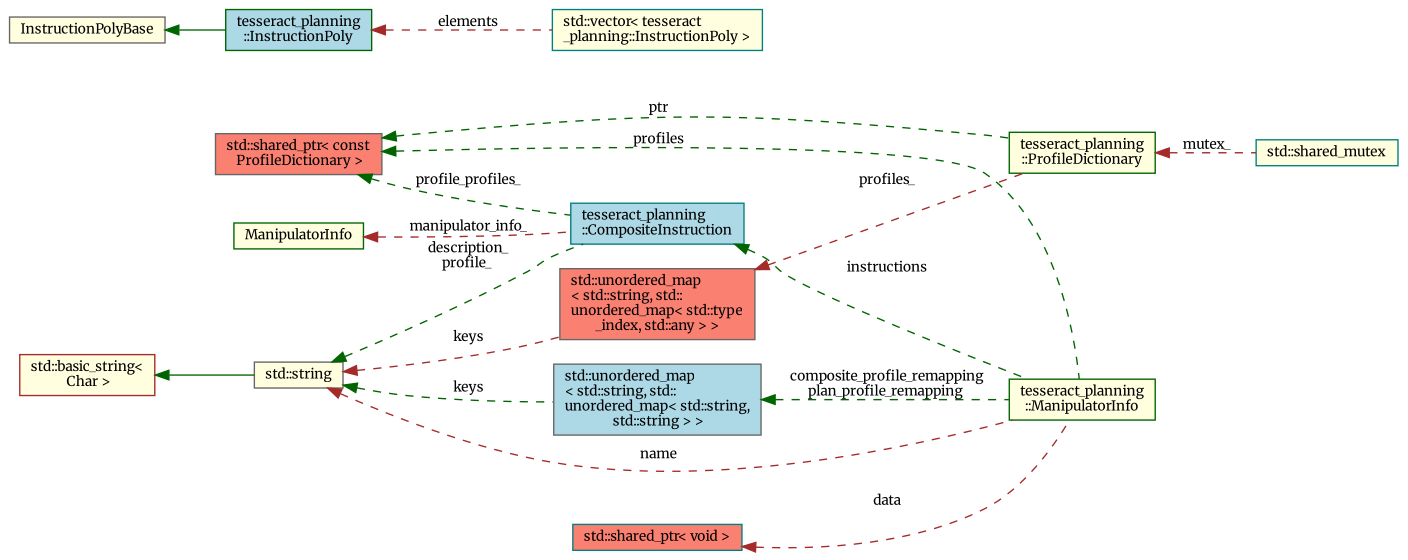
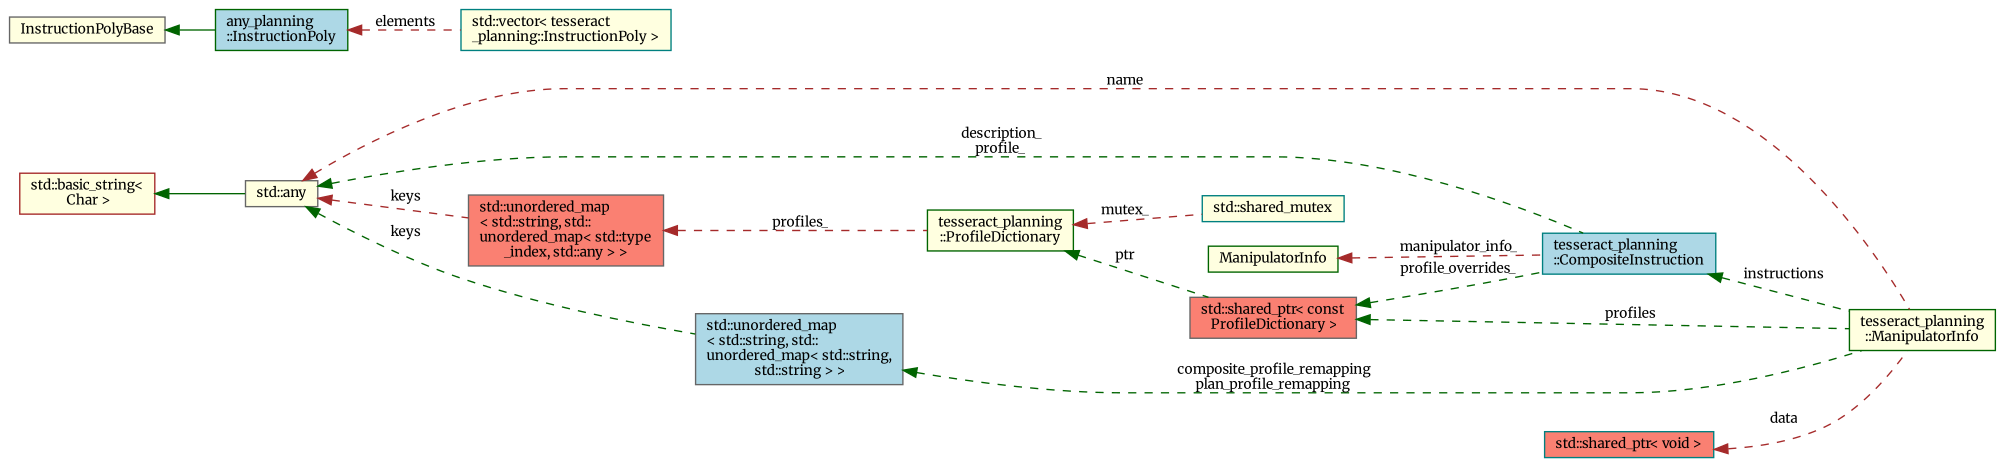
  digraph {
    fontname=Merriweather
    rankdir=LR
    node [color=gray40 fillcolor=lightyellow fontname=Merriweather fontsize=10 shape=box style=filled]
    edge [color=darkgreen dir=back fontname=Merriweather fontsize=10 labelfontname=Helvetica labelfontsize=10 style=dashed]
    n1 [color=darkgreen fontcolor=black height=0.2 label="tesseract_planning\l::ManipulatorInfo" width=0.4]
-   n2 [height=0.2 label="std::string" width=0.4]
+   n2 [height=0.2 label="std::any" width=0.4]
    n3 [fillcolor=salmon height=0.2 label="std::unordered_map\l\< std::string, std::\lunordered_map\< std::type\l_index, std::any \> \>" width=0.4]
    n4 [color=teal fillcolor=lightblue height=0.2 label="tesseract_planning\l::CompositeInstruction" width=0.4]
    n5 [fillcolor=lightblue height=0.2 label="std::unordered_map\l\< std::string, std::\lunordered_map\< std::string,\l std::string \> \>" width=0.4]
    n6 [color=darkgreen height=0.2 label="tesseract_planning\l::ProfileDictionary" width=0.4]
    n7 [color=brown height=0.2 label="std::basic_string\<\l Char \>" width=0.4]
    n8 [fillcolor=salmon height=0.2 label="std::shared_ptr\< const\l ProfileDictionary \>" width=0.4]
    n9 [color=teal height=0.2 label="std::shared_mutex" width=0.4]
    n10 [color=teal height=0.2 label="std::vector\< tesseract\l_planning::InstructionPoly \>" width=0.4]
-   n11 [color=darkgreen fillcolor=lightblue height=0.2 label="tesseract_planning\l::InstructionPoly" width=0.4]
+   n11 [color=darkgreen fillcolor=lightblue height=0.2 label="any_planning\l::InstructionPoly" width=0.4]
    n12 [height=0.2 label=InstructionPolyBase width=0.4]
    n13 [color=darkgreen height=0.2 label=ManipulatorInfo width=0.4]
    n14 [color=teal fillcolor=salmon height=0.2 label="std::shared_ptr\< void \>" width=0.4]
    n2 -> n1 [color=brown label=" name"]
    n2 -> n3 [color=brown label=" keys"]
    n2 -> n4 [label=" description_\nprofile_"]
    n2 -> n5 [label=" keys"]
    n3 -> n6 [color=brown label=" profiles_"]
    n4 -> n1 [label=" instructions"]
    n5 -> n1 [label=" composite_profile_remapping\nplan_profile_remapping"]
-   n8 -> n6 [label=" ptr"]
+   n6 -> n8 [label=" ptr"]
    n6 -> n9 [color=brown label=" mutex_"]
    n7 -> n2 [style=solid]
    n8 -> n1 [label=" profiles"]
-   n8 -> n4 [label=" profile_profiles_"]
+   n8 -> n4 [label=" profile_overrides_"]
    n11 -> n10 [color=brown label=" elements"]
    n12 -> n11 [style=solid]
    n13 -> n4 [color=brown label=" manipulator_info_"]
    n14 -> n1 [color=brown label=" data"]
  }
